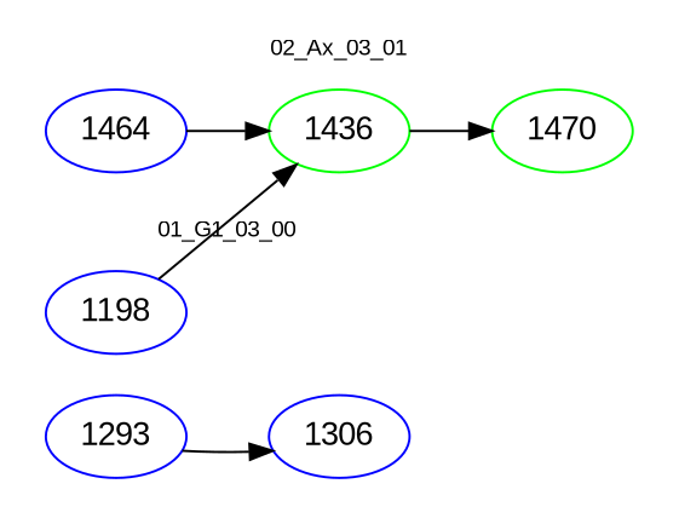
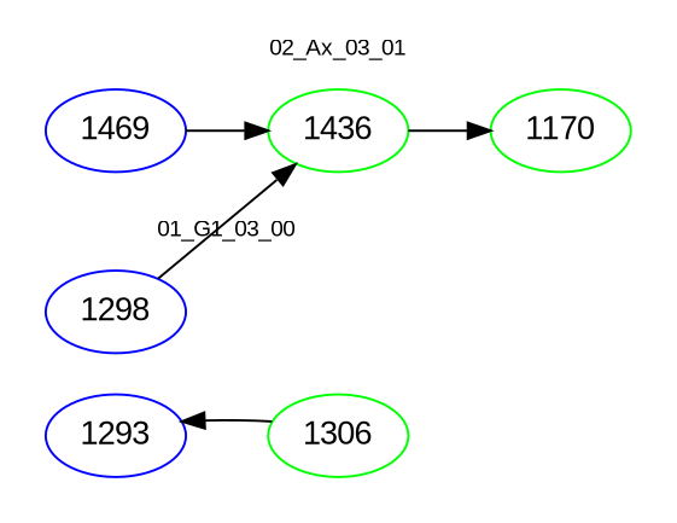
  digraph {
    fontname="Liberation Sans"
    rankdir=LR
    node [color=blue fontname="Liberation Sans"]
    edge [color=black fontname="Liberation Sans"]
-   n1 [label=1464]
+   n1 [label=1469]
    n2 [color=green label=1436]
-   n3 [color=green label=1470]
-   n4 [label=1198]
+   n3 [color=green label=1170]
+   n4 [label=1298]
    n5 [label=1293]
-   n6 [label=1306]
+   n6 [color=green label=1306]
    subgraph cluster_1 {
      color=white
      fontsize=10
      label="02_Ax_03_01"
      n1
      n2
      n3
    }
    subgraph cluster_2 {
      color=white
      fontsize=10
      label="01_G1_03_00"
      n4
      n5
      n6
    }
    n1 -> n2
    n2 -> n3
    n4 -> n2
-   n5 -> n6
+   n6 -> n5
  }
